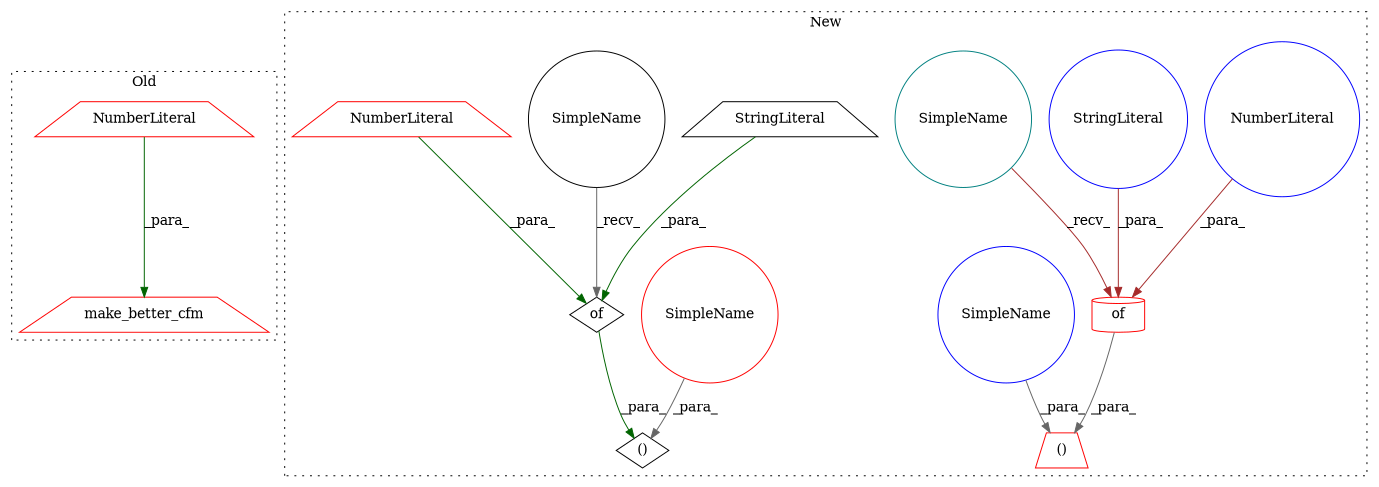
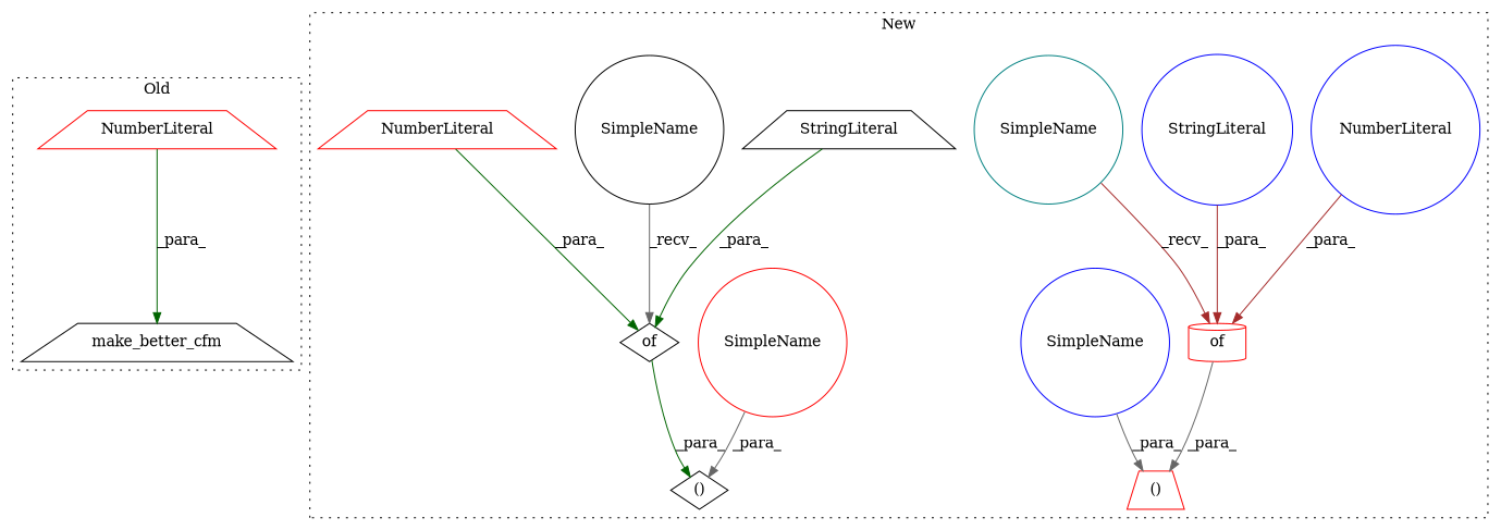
  digraph {
    node [a=42 l=2 s=734 shape=circle color=black]
    edge [color=darkgreen]
-   n1 [a=32 l="16,1" label=make_better_cfm s="839,857" shape=trapezium color=red]
+   n1 [a=32 l="16,1" label=make_better_cfm s="839,857" shape=trapezium]
    n2 [a=34 label=NumberLiteral s=855 shape=trapezium color=red]
    n3 [a=106 l=43 label="()" shape=trapezium color=red]
    n4 [a=32 l="3,1" label=of s="764,776" shape=cylinder color=red]
    n5 [a=34 l=1 label=NumberLiteral s=775 color=blue]
    n6 [a=45 l=7 label=StringLiteral s=767 color=blue]
    n7 [a=32 l="3,1" label=of s="903,916" shape=diamond]
    n8 [a=106 l=44 label="()" s=873 shape=diamond]
    n9 [a=34 label=NumberLiteral s=914 shape=trapezium color=red]
    n10 [a=45 l=7 label=StringLiteral s=906 shape=trapezium]
    n11 [l=3 label=SimpleName s=899]
    n12 [l=3 label=SimpleName s=760 color=teal]
    n13 [l=13 label=SimpleName color=blue]
    n14 [l=13 label=SimpleName s=873 color=red]
    subgraph cluster_1 {
      label=Old
      style=dotted
      n1
      n2
    }
    subgraph cluster_2 {
      label=New
      style=dotted
      n3
      n4
      n5
      n6
      n7
      n8
      n9
      n10
      n11
      n12
      n13
      n14
    }
    n2 -> n1 [label=_para_]
    n4 -> n3 [label=_para_ color=gray40]
    n5 -> n4 [label=_para_ color=brown]
    n6 -> n4 [label=_para_ color=brown]
    n7 -> n8 [label=_para_]
    n9 -> n7 [label=_para_]
    n10 -> n7 [label=_para_]
    n11 -> n7 [label=_recv_ color=gray40]
    n12 -> n4 [label=_recv_ color=brown]
    n13 -> n3 [label=_para_ color=gray40]
    n14 -> n8 [label=_para_ color=gray40]
  }
